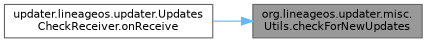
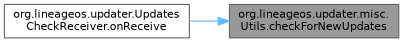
  digraph {
    rankdir=RL
    node [fontname=Helvetica fontsize=10 shape=box style=filled]
    n1 [color=gray40 fillcolor=grey60 fontcolor=black height=0.2 label="org.lineageos.updater.misc.\lUtils.checkForNewUpdates" width=0.4]
-   n2 [color=grey40 fillcolor=white height=0.2 label="updater.lineageos.updater.Updates\lCheckReceiver.onReceive" width=0.4]
+   n2 [color=grey40 fillcolor=white height=0.2 label="org.lineageos.updater.Updates\lCheckReceiver.onReceive" width=0.4]
    n1 -> n2 [color=steelblue1 dir=back fontname=Helvetica fontsize=10 labelfontname=Helvetica labelfontsize=10 style=solid]
  }
